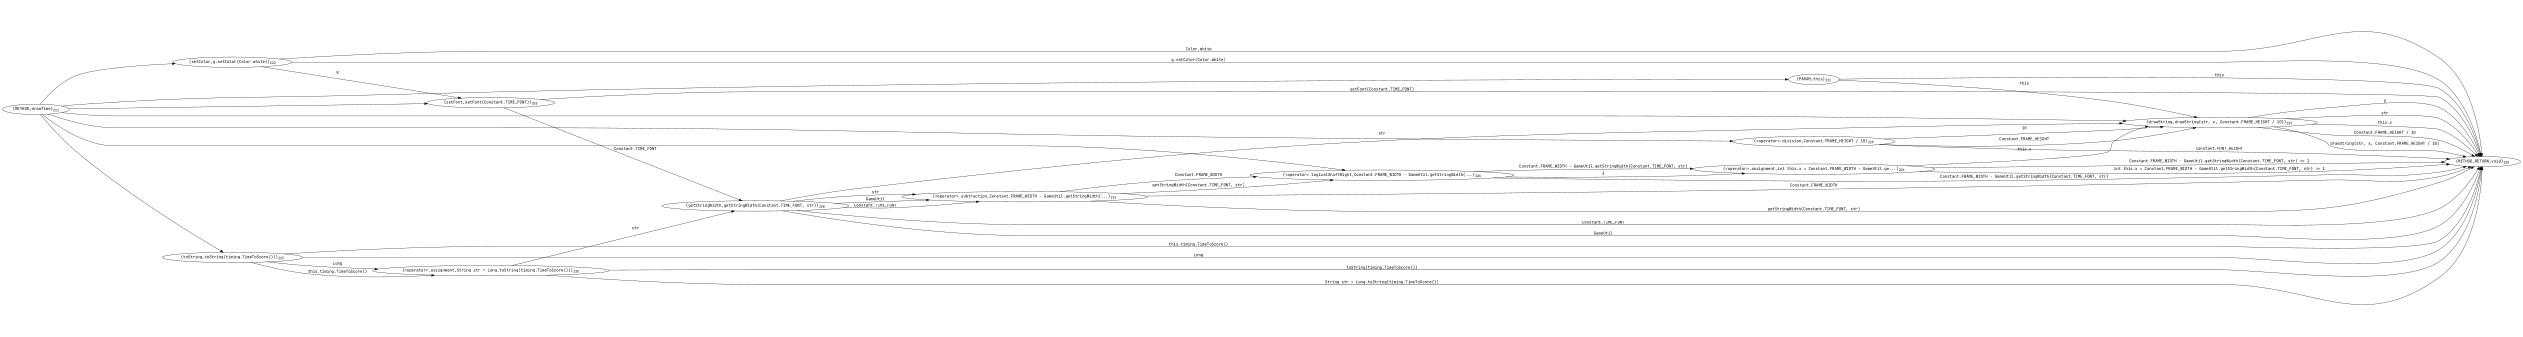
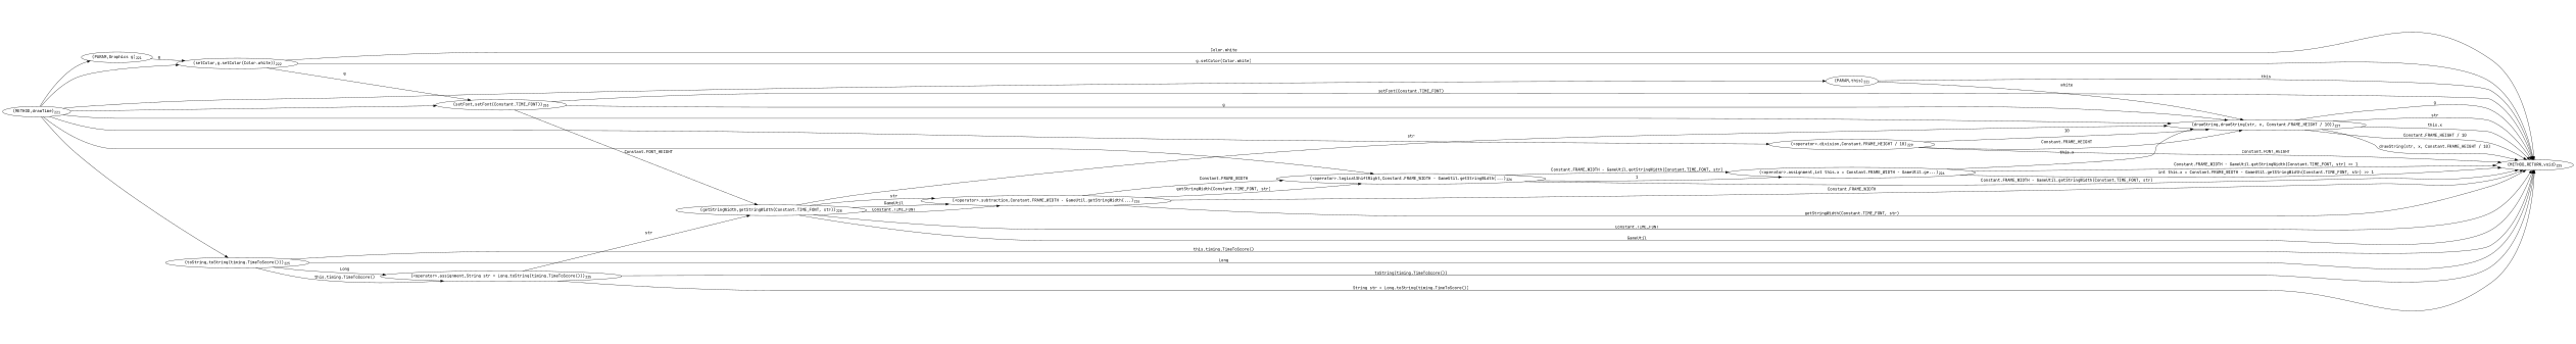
  digraph {
    fontname="JetBrains Mono"
    rankdir=LR
    node [fontname="JetBrains Mono"]
    edge [fontname="JetBrains Mono"]
    n1 [label=<(METHOD,drawTime)<SUB>221</SUB>>]
    n2 [label=<(PARAM,this)<SUB>221</SUB>>]
+   n3 [label=<(PARAM,Graphics g)<SUB>221</SUB>>]
    n4 [label=<(setColor,g.setColor(Color.white))<SUB>222</SUB>>]
    n5 [label=<(setFont,setFont(Constant.TIME_FONT))<SUB>253</SUB>>]
    n6 [label=<(drawString,drawString(str, x, Constant.FRAME_HEIGHT / 10))<SUB>227</SUB>>]
    n7 [label=<(toString,toString(timing.TimeToScore()))<SUB>225</SUB>>]
    n8 [label=<(&lt;operator&gt;.logicalShiftRight,Constant.FRAME_WIDTH - GameUtil.getStringWidth(...)<SUB>226</SUB>>]
    n9 [label=<(&lt;operator&gt;.division,Constant.FRAME_HEIGHT / 10)<SUB>229</SUB>>]
    n10 [label=<(METHOD_RETURN,void)<SUB>225</SUB>>]
    n11 [label=<(getStringWidth,getStringWidth(Constant.TIME_FONT, str))<SUB>228</SUB>>]
    n12 [label=<(&lt;operator&gt;.assignment,String str = Long.toString(timing.TimeToScore()))<SUB>225</SUB>>]
    n13 [label=<(&lt;operator&gt;.assignment,int this.x = Constant.FRAME_WIDTH - GameUtil.ge...)<SUB>226</SUB>>]
    n14 [label=<(&lt;operator&gt;.subtraction,Constant.FRAME_WIDTH - GameUtil.getStringWidth(...)<SUB>226</SUB>>]
    n1 -> n2
+   n1 -> n3
    n1 -> n4
    n1 -> n5
    n1 -> n6
    n1 -> n7
    n1 -> n8
    n1 -> n9
-   n2 -> n6 [label=this]
+   n2 -> n6 [label=white]
    n2 -> n10 [label=this]
+   n3 -> n4 [label=g]
    n4 -> n5 [label=g]
    n4 -> n10 [label="Color.white"]
    n4 -> n10 [label="g.setColor(Color.white)"]
+   n5 -> n6 [label=g]
    n5 -> n10 [label="setFont(Constant.TIME_FONT)"]
-   n5 -> n11 [label="Constant.TIME_FONT"]
+   n5 -> n11 [label="Constant.FONT_HEIGHT"]
    n6 -> n10 [label=g]
    n6 -> n10 [label=str]
    n6 -> n10 [label="this.x"]
    n6 -> n10 [label="Constant.FRAME_HEIGHT / 10"]
    n6 -> n10 [label="drawString(str, x, Constant.FRAME_HEIGHT / 10)"]
    n7 -> n10 [label="this.timing.TimeToScore()"]
    n7 -> n10 [label=Long]
    n7 -> n12 [label=Long]
    n7 -> n12 [label="this.timing.TimeToScore()"]
    n8 -> n10 [label="Constant.FRAME_WIDTH - GameUtil.getStringWidth(Constant.TIME_FONT, str)"]
    n8 -> n13 [label="Constant.FRAME_WIDTH - GameUtil.getStringWidth(Constant.TIME_FONT, str)"]
    n8 -> n13 [label=1]
    n9 -> n6 [label="Constant.FRAME_HEIGHT"]
    n9 -> n6 [label=10]
    n9 -> n10 [label="Constant.FONT_HEIGHT"]
    n11 -> n6 [label=str]
    n11 -> n10 [label="Constant.TIME_FONT"]
    n11 -> n10 [label=GameUtil]
    n11 -> n14 [label=GameUtil]
    n11 -> n14 [label="Constant.TIME_FONT"]
    n11 -> n14 [label=str]
    n12 -> n10 [label="toString(timing.TimeToScore())"]
    n12 -> n10 [label="String str = Long.toString(timing.TimeToScore())"]
    n12 -> n11 [label=str]
    n13 -> n6 [label="this.x"]
    n13 -> n10 [label="Constant.FRAME_WIDTH - GameUtil.getStringWidth(Constant.TIME_FONT, str) &gt;&gt; 1"]
    n13 -> n10 [label="int this.x = Constant.FRAME_WIDTH - GameUtil.getStringWidth(Constant.TIME_FONT, str) &gt;&gt; 1"]
    n14 -> n8 [label="Constant.FRAME_WIDTH"]
    n14 -> n8 [label="getStringWidth(Constant.TIME_FONT, str)"]
    n14 -> n10 [label="Constant.FRAME_WIDTH"]
    n14 -> n10 [label="getStringWidth(Constant.TIME_FONT, str)"]
  }
